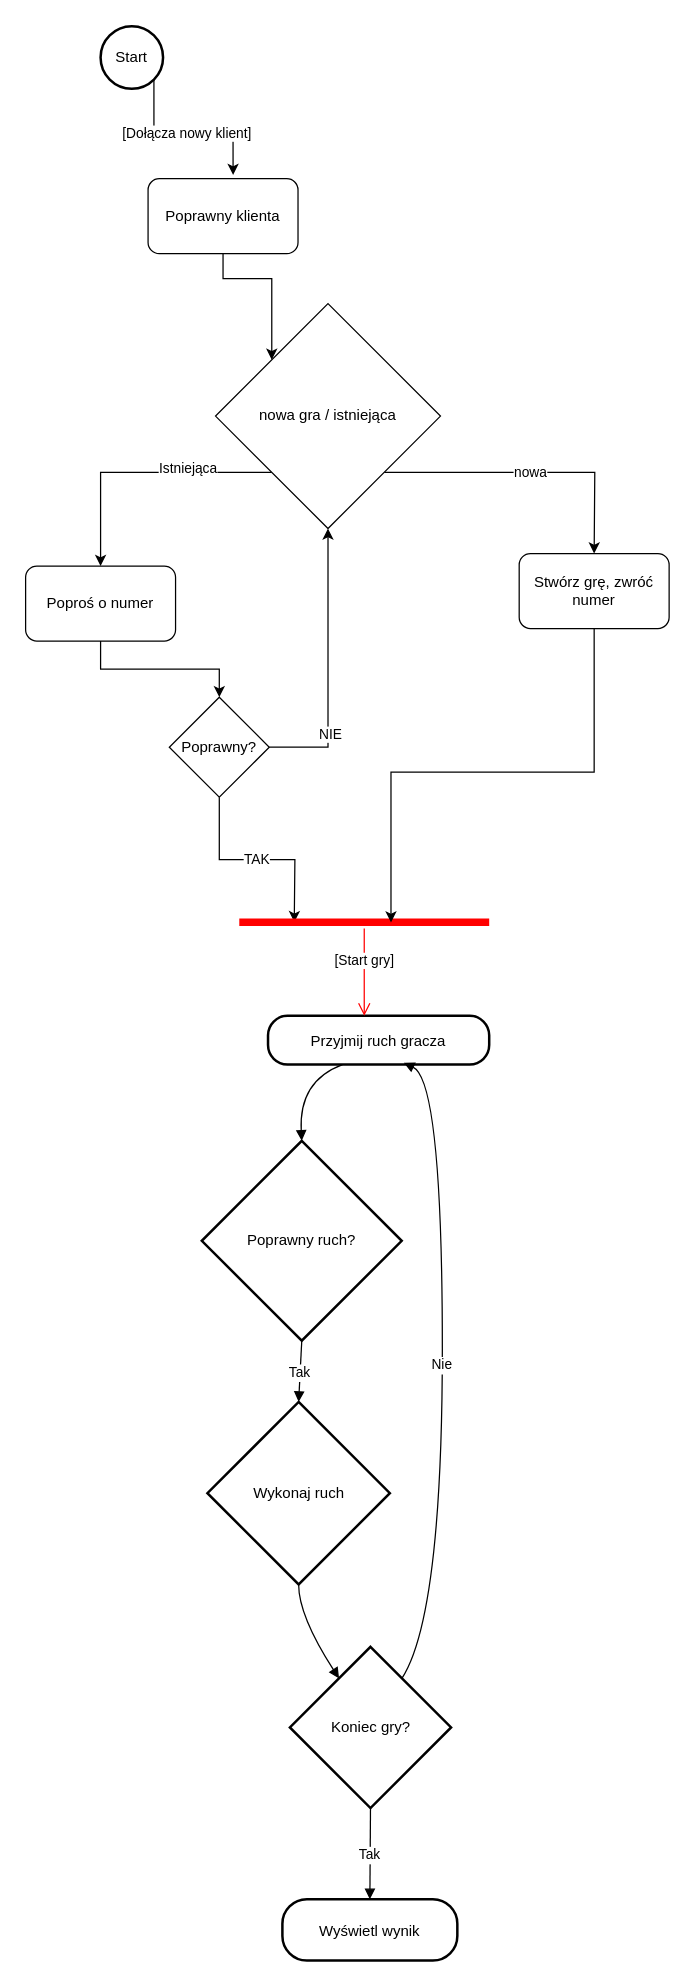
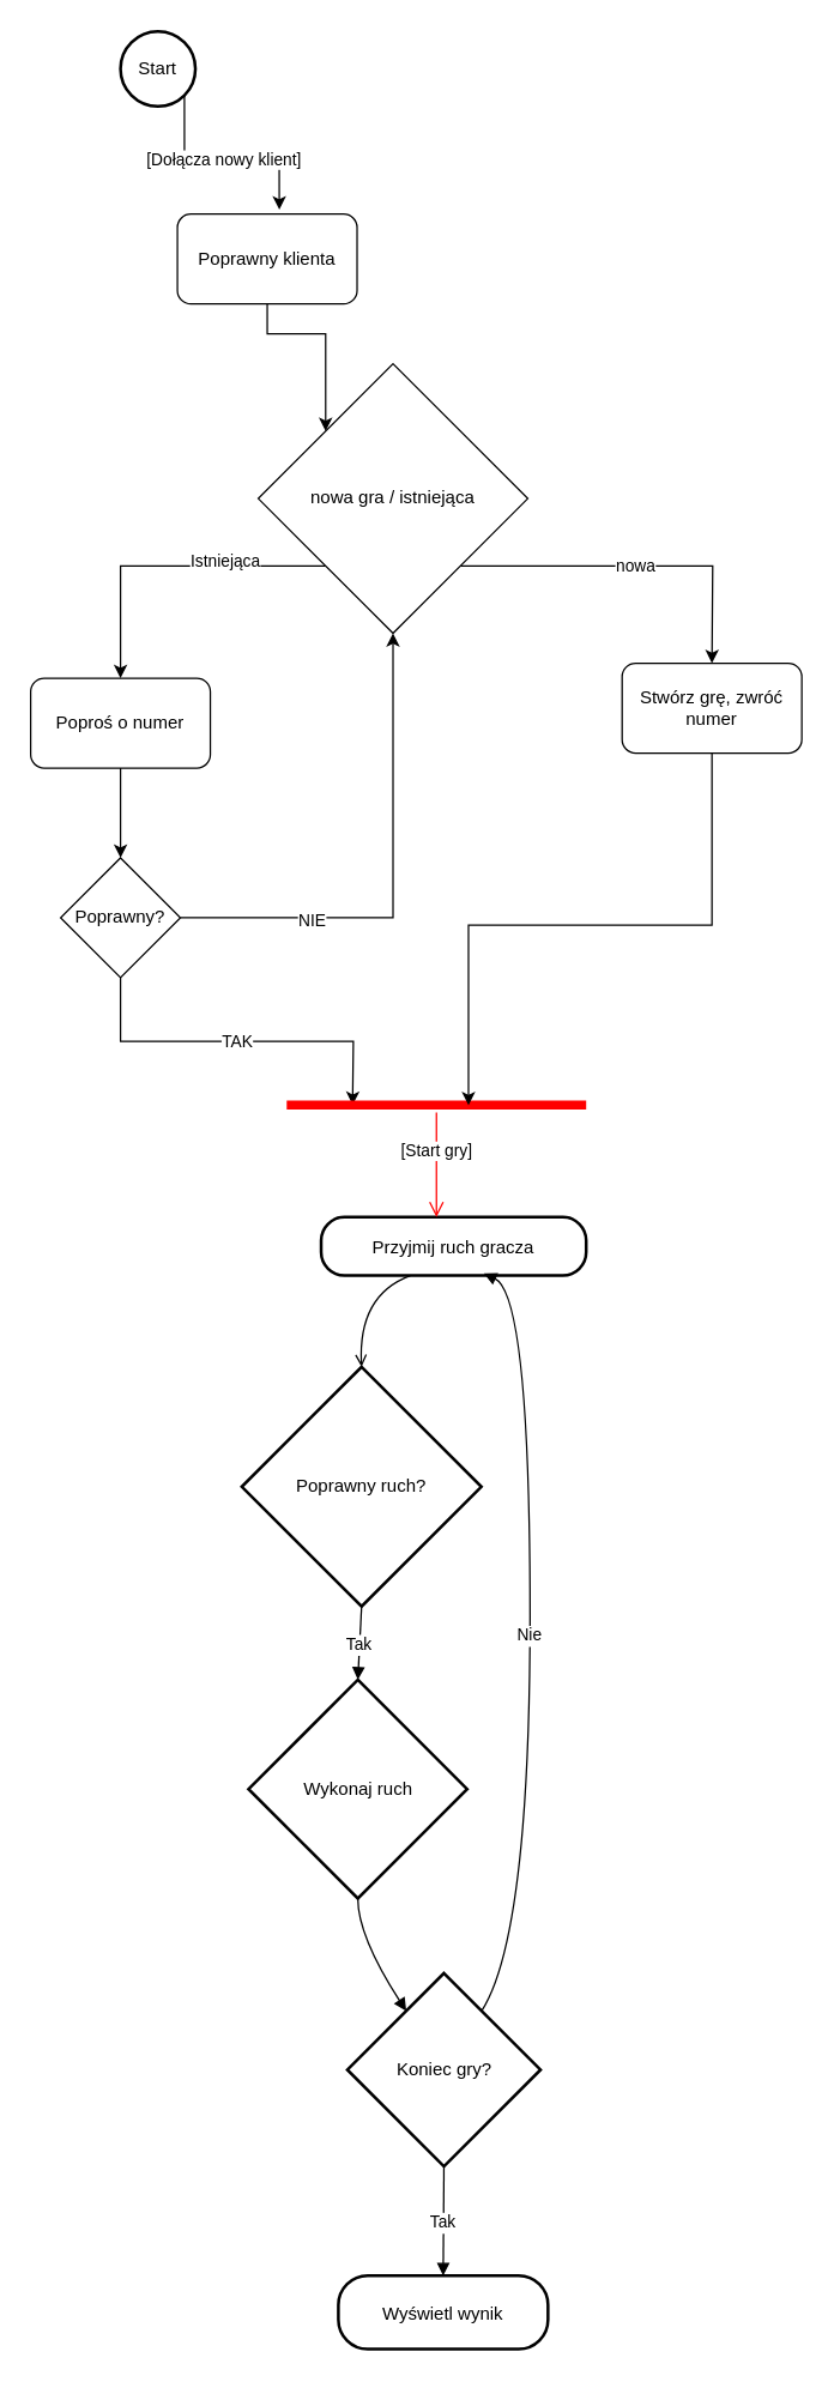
  <mxCell id="0" />
  <mxCell id="1" parent="0" />
  <mxCell id="2" value="Start" style="ellipse;aspect=fixed;strokeWidth=2;whiteSpace=wrap;" parent="1" vertex="1"><mxGeometry x="80" y="20" width="50" height="50" as="geometry" /></mxCell>
  <mxCell id="3" value="Przyjmij ruch gracza" style="rounded=1;arcSize=40;strokeWidth=2" parent="1" vertex="1"><mxGeometry x="214" y="812" width="177" height="39" as="geometry" /></mxCell>
  <mxCell id="4" value="Poprawny ruch?" style="rhombus;strokeWidth=2;whiteSpace=wrap;" parent="1" vertex="1"><mxGeometry x="161" y="912" width="160" height="160" as="geometry" /></mxCell>
  <mxCell id="5" value="Wykonaj ruch" style="rhombus;strokeWidth=2;whiteSpace=wrap;" parent="1" vertex="1"><mxGeometry x="165.5" y="1121" width="146" height="146" as="geometry" /></mxCell>
  <mxCell id="6" value="Koniec gry?" style="rhombus;strokeWidth=2;whiteSpace=wrap;" parent="1" vertex="1"><mxGeometry x="231.5" y="1317" width="129" height="129" as="geometry" /></mxCell>
  <mxCell id="7" value="Wyświetl wynik" style="rounded=1;arcSize=40;strokeWidth=2" parent="1" vertex="1"><mxGeometry x="225.5" y="1519" width="140" height="49" as="geometry" /></mxCell>
- <mxCell id="8" value="" style="curved=1;startArrow=none;endArrow=block;exitX=0.34;exitY=0.99;entryX=0.5;entryY=0;" parent="1" source="3" target="4" edge="1"><mxGeometry relative="1" as="geometry"><Array as="points"><mxPoint x="238.5" y="864" /></Array></mxGeometry></mxCell>
+ <mxCell id="8" value="" style="curved=1;startArrow=none;endArrow=open;exitX=0.34;exitY=0.99;entryX=0.5;entryY=0;" parent="1" source="3" target="4" edge="1"><mxGeometry relative="1" as="geometry"><Array as="points"><mxPoint x="238.5" y="864" /></Array></mxGeometry></mxCell>
  <mxCell id="9" value="Tak" style="curved=1;startArrow=none;endArrow=block;exitX=0.5;exitY=1;entryX=0.5;entryY=0;" parent="1" source="4" target="5" edge="1"><mxGeometry relative="1" as="geometry"><Array as="points" /></mxGeometry></mxCell>
  <mxCell id="10" value="" style="curved=1;startArrow=none;endArrow=block;exitX=0.5;exitY=1;entryX=0.18;entryY=0;" parent="1" source="5" target="6" edge="1"><mxGeometry relative="1" as="geometry"><Array as="points"><mxPoint x="238.5" y="1292" /></Array></mxGeometry></mxCell>
  <mxCell id="11" value="Nie" style="curved=1;startArrow=none;endArrow=block;exitX=0.82;exitY=0;entryX=0.614;entryY=0.963;entryDx=0;entryDy=0;entryPerimeter=0;" parent="1" source="6" target="3" edge="1"><mxGeometry relative="1" as="geometry"><Array as="points"><mxPoint x="353.5" y="1292" /><mxPoint x="353.5" y="864" /></Array></mxGeometry></mxCell>
  <mxCell id="12" value="Tak" style="curved=1;startArrow=none;endArrow=block;exitX=0.5;exitY=1;entryX=0.5;entryY=-0.01;" parent="1" source="6" target="7" edge="1"><mxGeometry relative="1" as="geometry"><Array as="points" /></mxGeometry></mxCell>
  <mxCell id="13" style="edgeStyle=orthogonalEdgeStyle;rounded=0;orthogonalLoop=1;jettySize=auto;html=1;exitX=0.5;exitY=1;exitDx=0;exitDy=0;entryX=0;entryY=0;entryDx=0;entryDy=0;" parent="1" source="14" target="19" edge="1"><mxGeometry relative="1" as="geometry" /></mxCell>
  <mxCell id="14" value="Poprawny klienta" style="rounded=1;whiteSpace=wrap;html=1;" parent="1" vertex="1"><mxGeometry x="118" y="142" width="120" height="60" as="geometry" /></mxCell>
  <mxCell id="15" value="[Dołącza nowy klient]" style="edgeStyle=orthogonalEdgeStyle;rounded=0;orthogonalLoop=1;jettySize=auto;html=1;exitX=1;exitY=1;exitDx=0;exitDy=0;entryX=0.567;entryY=-0.05;entryDx=0;entryDy=0;entryPerimeter=0;" parent="1" source="2" target="14" edge="1"><mxGeometry relative="1" as="geometry" /></mxCell>
  <mxCell id="16" value="nowa" style="edgeStyle=orthogonalEdgeStyle;rounded=0;orthogonalLoop=1;jettySize=auto;html=1;exitX=1;exitY=1;exitDx=0;exitDy=0;" parent="1" source="19" edge="1"><mxGeometry relative="1" as="geometry"><mxPoint x="475" y="442" as="targetPoint" /></mxGeometry></mxCell>
  <mxCell id="17" style="edgeStyle=orthogonalEdgeStyle;rounded=0;orthogonalLoop=1;jettySize=auto;html=1;exitX=0;exitY=1;exitDx=0;exitDy=0;" parent="1" source="19" target="22" edge="1"><mxGeometry relative="1" as="geometry" /></mxCell>
  <mxCell id="18" value="Istniejąca" style="edgeLabel;html=1;align=center;verticalAlign=middle;resizable=0;points=[];" parent="17" vertex="1" connectable="0"><mxGeometry x="-0.363" y="-4" relative="1" as="geometry"><mxPoint as="offset" /></mxGeometry></mxCell>
  <mxCell id="19" value="nowa gra / istniejąca" style="rhombus;whiteSpace=wrap;html=1;" parent="1" vertex="1"><mxGeometry x="172" y="242" width="180" height="180" as="geometry" /></mxCell>
  <mxCell id="20" value="Stwórz grę, zwróć numer" style="rounded=1;whiteSpace=wrap;html=1;" parent="1" vertex="1"><mxGeometry x="415" y="442" width="120" height="60" as="geometry" /></mxCell>
  <mxCell id="21" style="edgeStyle=orthogonalEdgeStyle;rounded=0;orthogonalLoop=1;jettySize=auto;html=1;exitX=0.5;exitY=1;exitDx=0;exitDy=0;entryX=0.5;entryY=0;entryDx=0;entryDy=0;" parent="1" source="22" target="26" edge="1"><mxGeometry relative="1" as="geometry" /></mxCell>
  <mxCell id="22" value="Poproś o numer" style="rounded=1;whiteSpace=wrap;html=1;" parent="1" vertex="1"><mxGeometry x="20" y="452" width="120" height="60" as="geometry" /></mxCell>
  <mxCell id="23" style="edgeStyle=orthogonalEdgeStyle;rounded=0;orthogonalLoop=1;jettySize=auto;html=1;exitX=1;exitY=0.5;exitDx=0;exitDy=0;entryX=0.5;entryY=1;entryDx=0;entryDy=0;" parent="1" source="26" target="19" edge="1"><mxGeometry relative="1" as="geometry" /></mxCell>
  <mxCell id="24" value="NIE" style="edgeLabel;html=1;align=center;verticalAlign=middle;resizable=0;points=[];" parent="23" vertex="1" connectable="0"><mxGeometry x="-0.478" y="-1" relative="1" as="geometry"><mxPoint as="offset" /></mxGeometry></mxCell>
  <mxCell id="25" value="TAK" style="edgeStyle=orthogonalEdgeStyle;rounded=0;orthogonalLoop=1;jettySize=auto;html=1;exitX=0.5;exitY=1;exitDx=0;exitDy=0;" parent="1" source="26" edge="1"><mxGeometry relative="1" as="geometry"><mxPoint x="235" y="737" as="targetPoint" /></mxGeometry></mxCell>
- <mxCell id="26" value="Poprawny? " style="rhombus;whiteSpace=wrap;html=1;" parent="1" vertex="1"><mxGeometry x="135" y="557" width="80" height="80" as="geometry" /></mxCell>
+ <mxCell id="26" value="Poprawny? " style="rhombus;whiteSpace=wrap;html=1;" parent="1" vertex="1"><mxGeometry x="40" y="572" width="80" height="80" as="geometry" /></mxCell>
  <mxCell id="27" value="" style="shape=line;html=1;strokeWidth=6;strokeColor=#ff0000;" parent="1" vertex="1"><mxGeometry x="191" y="732" width="200" height="10" as="geometry" /></mxCell>
  <mxCell id="28" value="" style="edgeStyle=orthogonalEdgeStyle;html=1;verticalAlign=bottom;endArrow=open;endSize=8;strokeColor=#ff0000;rounded=0;" parent="1" source="27" edge="1"><mxGeometry relative="1" as="geometry"><mxPoint x="291" y="812" as="targetPoint" /></mxGeometry></mxCell>
  <mxCell id="29" value="[Start gry]" style="edgeLabel;html=1;align=center;verticalAlign=middle;resizable=0;points=[];" parent="28" vertex="1" connectable="0"><mxGeometry x="-0.279" y="-1" relative="1" as="geometry"><mxPoint as="offset" /></mxGeometry></mxCell>
  <mxCell id="30" style="edgeStyle=orthogonalEdgeStyle;rounded=0;orthogonalLoop=1;jettySize=auto;html=1;exitX=0.5;exitY=1;exitDx=0;exitDy=0;entryX=0.607;entryY=0.524;entryDx=0;entryDy=0;entryPerimeter=0;" parent="1" source="20" target="27" edge="1"><mxGeometry relative="1" as="geometry" /></mxCell>
